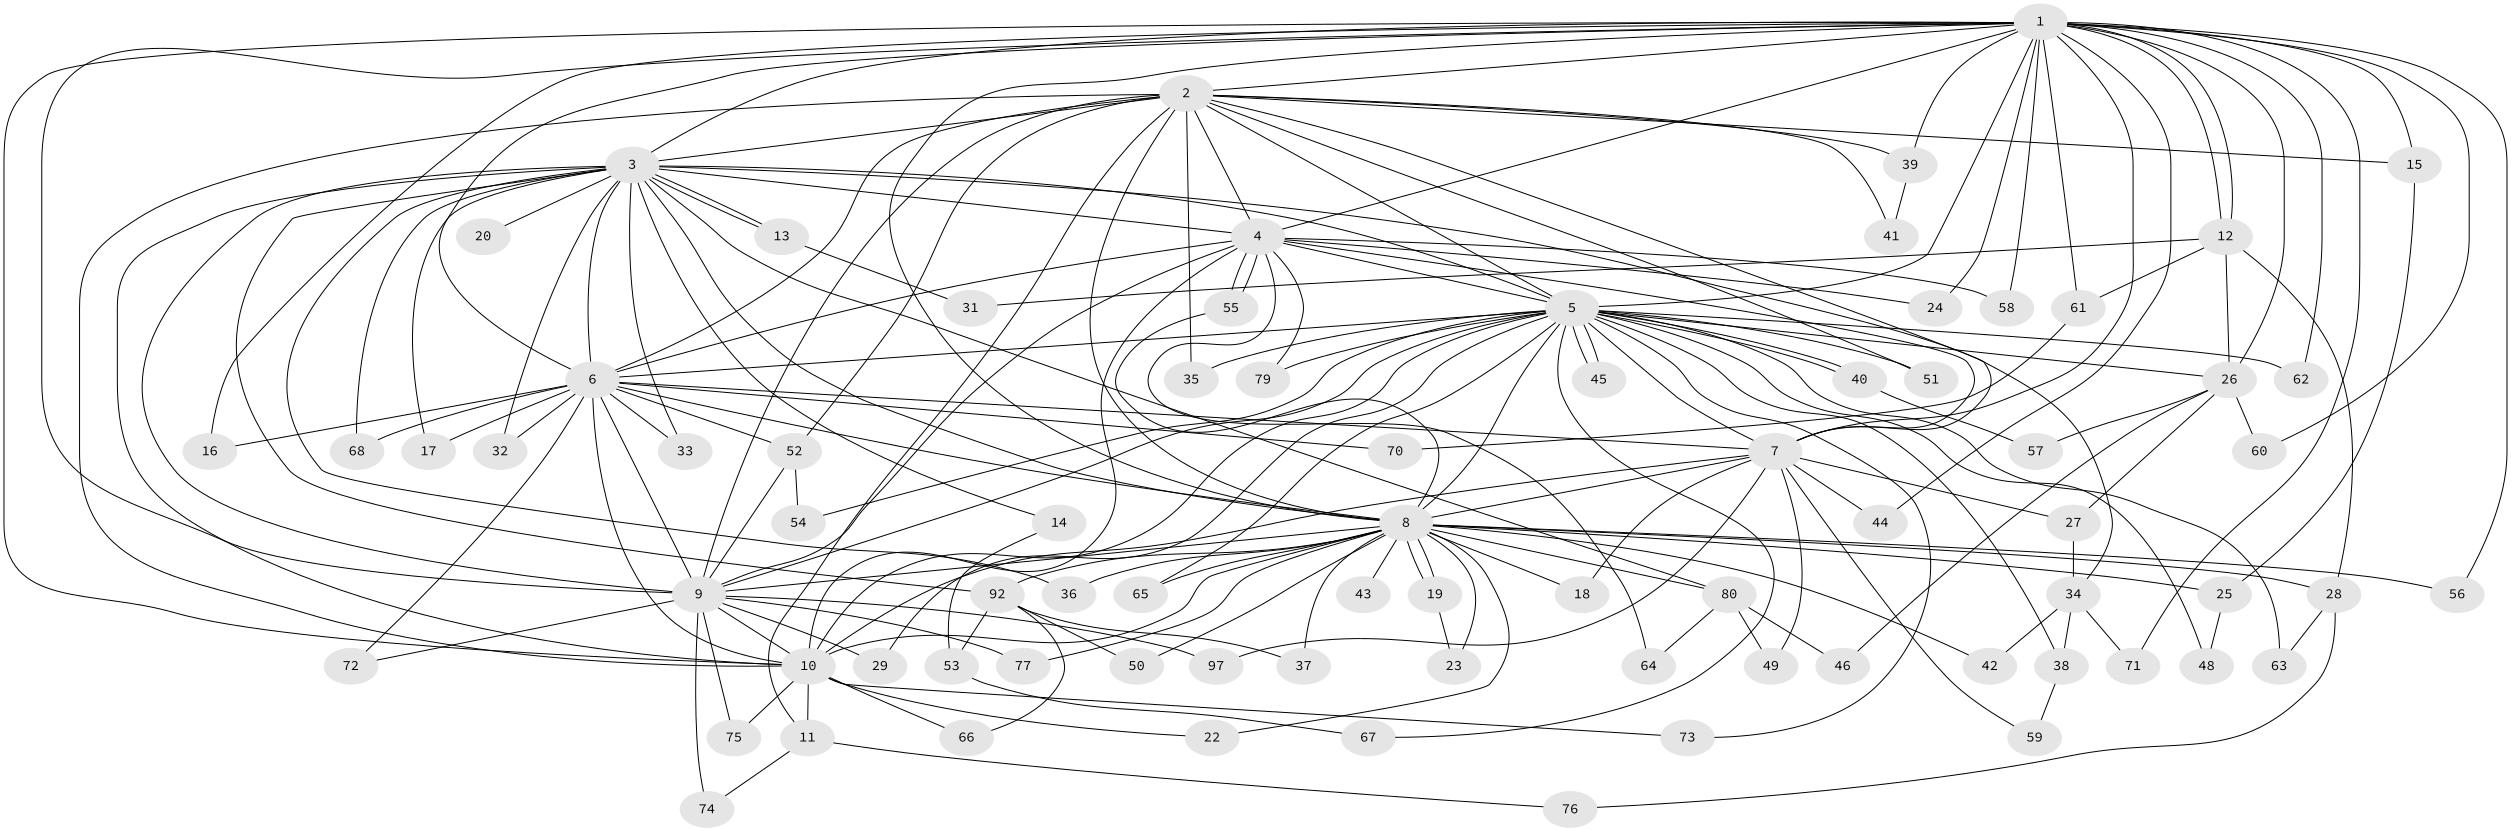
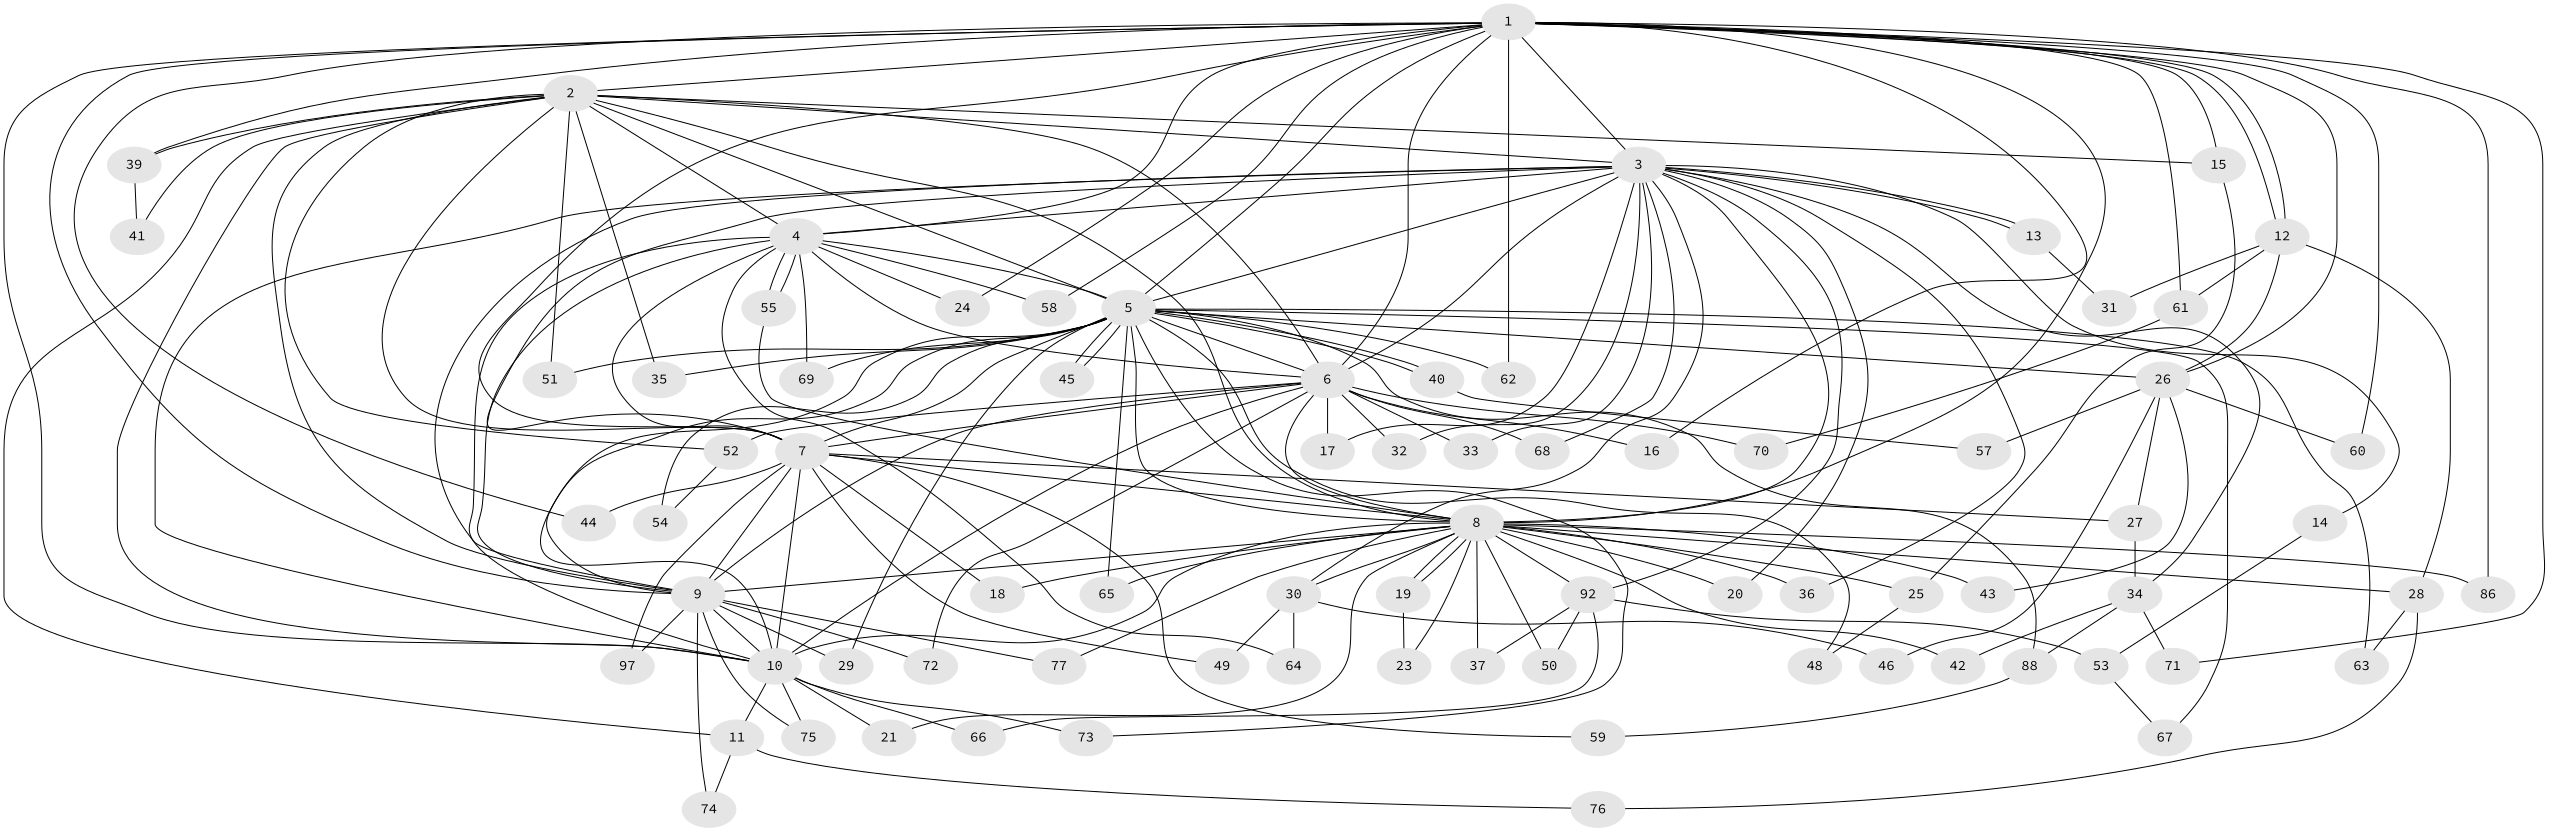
  graph {
    fontname="Source Code Pro"
    node [color=gray90 fontname="Source Code Pro" style=filled]
    edge [fontname="Source Code Pro"]
    1
    2
    3
    4
    5
    6
    7
    8
    9
    10
    12
    15
    16
    24
    26
    39
    44
-   56
+   56 [label=86]
    58
    60
    61
    62
    71
    11
    35
    41
    51
    52
    13
    14
    17
    20
    n33 [label=92]
-   30 [label=80]
+   30
    32
    33
    34
    36
    68
    55
    64
-   69 [label=79]
+   69
    29
-   38
+   38 [label=88]
    40
    45
    48
    54
    63
    65
    67
    73
    70
    72
    18
    27
    n57 [label=97]
    49
    59
    19
-   21 [label=22]
+   21
    23
    25
    28
    37
    42
    43
    50
    77
    74
    75
    66
    31
    46
    57
    76
    53
    1 -- 2
    1 -- 3
    1 -- 4
    1 -- 5
    1 -- 6
    1 -- 7
    1 -- 8
    1 -- 9
    1 -- 10
    1 -- 12
    1 -- 12
    1 -- 15
    1 -- 16
    1 -- 24
    1 -- 26
    1 -- 39
    1 -- 44
    1 -- 56
    1 -- 58
    1 -- 60
    1 -- 61
    1 -- 62
    1 -- 71
    2 -- 3
    2 -- 4
    2 -- 5
    2 -- 6
    2 -- 7
    2 -- 8
    2 -- 9
    2 -- 10
    2 -- 15
    2 -- 39
    2 -- 11
    2 -- 35
    2 -- 41
    2 -- 51
    2 -- 52
    3 -- 4
    3 -- 5
    3 -- 6
+   3 -- 7
    3 -- 8
    3 -- 9
    3 -- 10
    3 -- 13
    3 -- 13
    3 -- 14
    3 -- 17
    3 -- 20
    3 -- n33
    3 -- 30
    3 -- 32
    3 -- 33
    3 -- 34
    3 -- 36
    3 -- 68
    4 -- 5
    4 -- 6
    4 -- 7
    4 -- 9
    4 -- 10
    4 -- 24
    4 -- 58
    4 -- 55
    4 -- 55
    4 -- 64
    4 -- 69
    5 -- 6
    5 -- 7
    5 -- 8
    5 -- 9
    5 -- 10
    5 -- 26
    5 -- 62
    5 -- 35
    5 -- 51
    5 -- 69
    5 -- 29
    5 -- 38
    5 -- 40
    5 -- 40
    5 -- 45
    5 -- 45
    5 -- 48
    5 -- 54
    5 -- 63
    5 -- 65
    5 -- 67
    5 -- 73
    6 -- 7
    6 -- 8
    6 -- 9
    6 -- 10
    6 -- 16
    6 -- 52
    6 -- 17
    6 -- 32
    6 -- 33
    6 -- 68
    6 -- 70
    6 -- 72
    7 -- 8
-   52 -- 9
+   7 -- 9
    7 -- 10
    7 -- 44
    7 -- 18
    7 -- 27
    7 -- n57
    7 -- 49
    7 -- 59
    8 -- 9
    8 -- 10
    8 -- 56
+   8 -- 20
    8 -- n33
    8 -- 30
    8 -- 36
    8 -- 65
    8 -- 18
    8 -- 19
    8 -- 19
    8 -- 21
    8 -- 23
    8 -- 25
    8 -- 28
    8 -- 37
    8 -- 42
    8 -- 43
    8 -- 50
    8 -- 77
    9 -- 10
    9 -- 29
    9 -- 72
    9 -- n57
    9 -- 77
    9 -- 74
    9 -- 75
    10 -- 11
    10 -- 73
    10 -- 21
    10 -- 75
    10 -- 66
    12 -- 26
    12 -- 61
    12 -- 28
    12 -- 31
    15 -- 25
    26 -- 60
    26 -- 27
+   26 -- 43
    26 -- 46
    26 -- 57
    39 -- 41
    61 -- 70
    11 -- 74
    11 -- 76
    52 -- 54
    13 -- 31
    14 -- 53
    n33 -- 37
    n33 -- 50
    n33 -- 66
    n33 -- 53
    30 -- 64
    30 -- 49
    30 -- 46
    34 -- 71
    34 -- 38
    34 -- 42
    55 -- 8
    38 -- 59
    40 -- 57
    27 -- 34
    19 -- 23
    25 -- 48
    28 -- 63
    28 -- 76
    53 -- 67
  }
